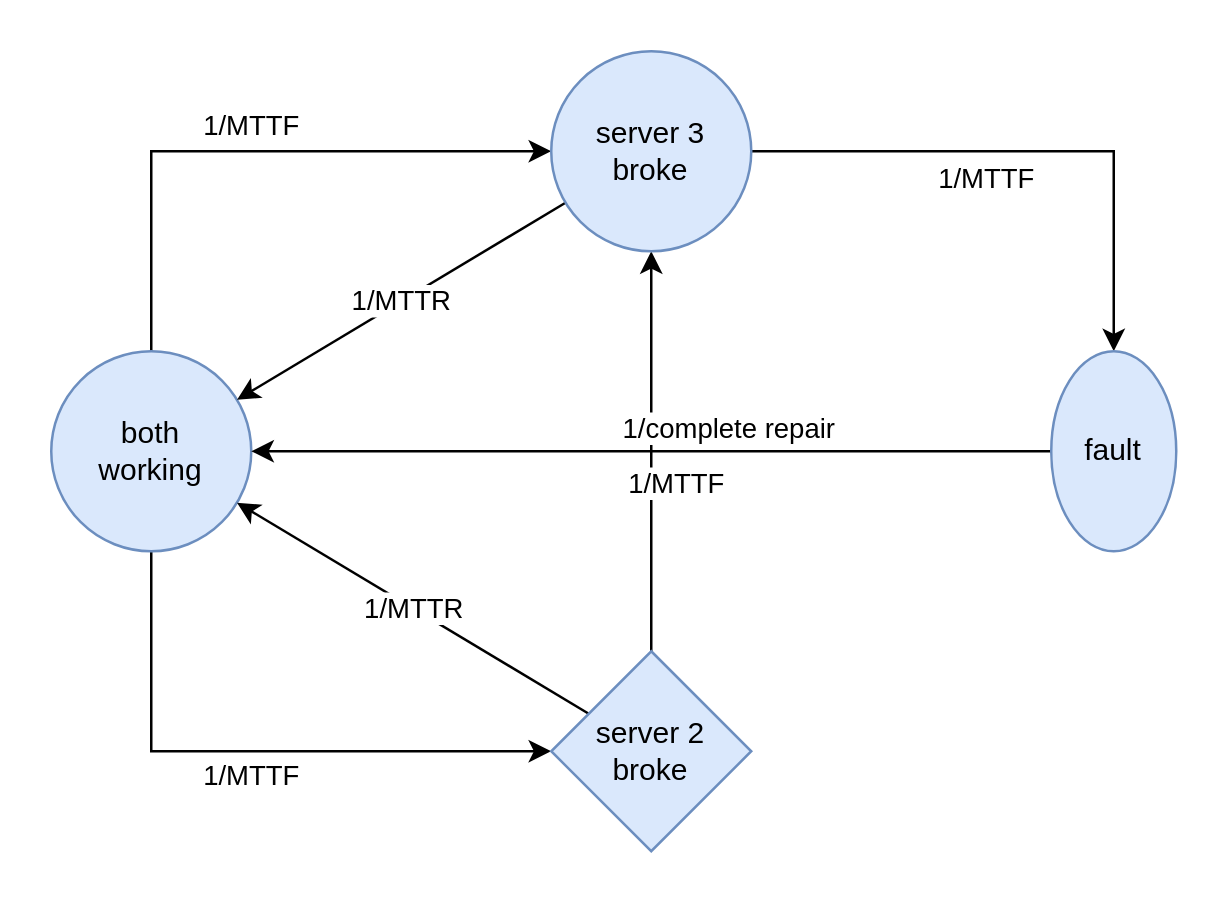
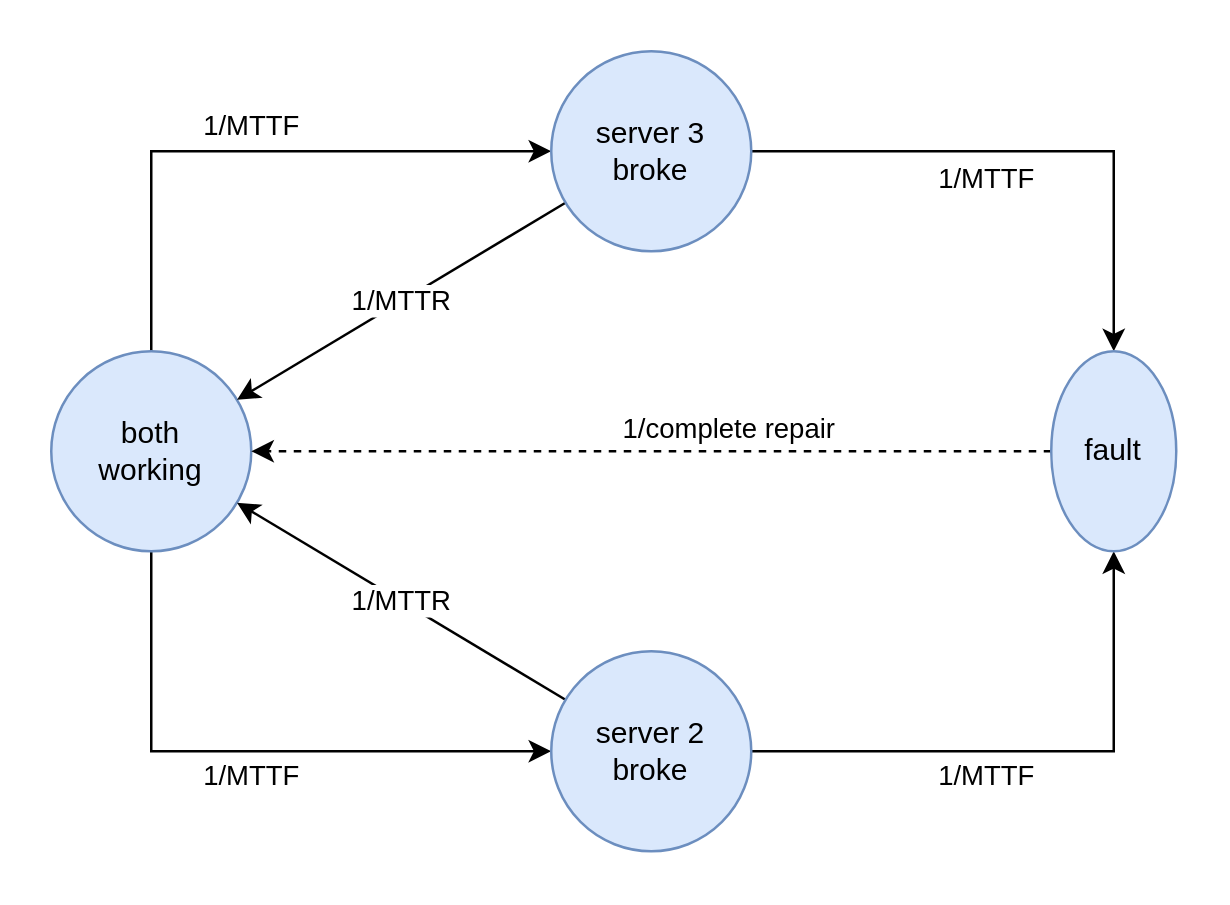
  <mxCell id="0" />
  <mxCell id="1" parent="0" />
  <mxCell id="2" value="1/MTTF" style="edgeStyle=orthogonalEdgeStyle;rounded=0;orthogonalLoop=1;jettySize=auto;html=1;" edge="1" parent="1" source="4" target="11"><mxGeometry y="10" relative="1" as="geometry"><Array as="points"><mxPoint x="60" y="60" /></Array><mxPoint as="offset" /></mxGeometry></mxCell>
  <mxCell id="3" value="1/MTTF" style="edgeStyle=orthogonalEdgeStyle;rounded=0;orthogonalLoop=1;jettySize=auto;html=1;entryX=0;entryY=0.5;entryDx=0;entryDy=0;" edge="1" parent="1" source="4" target="7"><mxGeometry y="-10" relative="1" as="geometry"><Array as="points"><mxPoint x="60" y="300" /></Array><mxPoint as="offset" /></mxGeometry></mxCell>
  <mxCell id="4" value="&lt;div&gt;both&lt;/div&gt;&lt;div&gt;working&lt;br&gt;&lt;/div&gt;" style="ellipse;whiteSpace=wrap;html=1;aspect=fixed;fillColor=#dae8fc;strokeColor=#6c8ebf;" vertex="1" parent="1"><mxGeometry x="20" y="140" width="80" height="80" as="geometry" /></mxCell>
- <mxCell id="5" value="1/MTTF" style="edgeStyle=orthogonalEdgeStyle;rounded=0;orthogonalLoop=1;jettySize=auto;html=1;" edge="1" parent="1" source="7" target="11"><mxGeometry x="-0.167" y="-10" relative="1" as="geometry"><mxPoint as="offset" /></mxGeometry></mxCell>
+ <mxCell id="5" value="1/MTTF" style="edgeStyle=orthogonalEdgeStyle;rounded=0;orthogonalLoop=1;jettySize=auto;html=1;" edge="1" parent="1" source="7" target="14"><mxGeometry x="-0.167" y="-10" relative="1" as="geometry"><mxPoint as="offset" /></mxGeometry></mxCell>
  <mxCell id="6" value="1/MTTR" style="edgeStyle=none;rounded=0;orthogonalLoop=1;jettySize=auto;html=1;" edge="1" parent="1" source="7" target="4"><mxGeometry relative="1" as="geometry" /></mxCell>
- <mxCell id="7" value="&lt;div&gt;server 2&lt;/div&gt;&lt;div&gt;broke&lt;br&gt;&lt;/div&gt;" style="rhombus;whiteSpace=wrap;html=1;aspect=fixed;fillColor=#dae8fc;strokeColor=#6c8ebf;" vertex="1" parent="1"><mxGeometry x="220" y="260" width="80" height="80" as="geometry" /></mxCell>
+ <mxCell id="7" value="&lt;div&gt;server 2&lt;/div&gt;&lt;div&gt;broke&lt;br&gt;&lt;/div&gt;" style="ellipse;whiteSpace=wrap;html=1;aspect=fixed;fillColor=#dae8fc;strokeColor=#6c8ebf;" vertex="1" parent="1"><mxGeometry x="220" y="260" width="80" height="80" as="geometry" /></mxCell>
  <mxCell id="8" style="edgeStyle=orthogonalEdgeStyle;rounded=0;orthogonalLoop=1;jettySize=auto;html=1;" edge="1" parent="1" source="11" target="14"><mxGeometry relative="1" as="geometry" /></mxCell>
  <mxCell id="9" value="1/MTTF" style="edgeLabel;html=1;align=center;verticalAlign=middle;resizable=0;points=[];" vertex="1" connectable="0" parent="8"><mxGeometry x="-0.175" y="1" relative="1" as="geometry"><mxPoint y="11" as="offset" /></mxGeometry></mxCell>
  <mxCell id="10" value="1/MTTR" style="rounded=0;orthogonalLoop=1;jettySize=auto;html=1;" edge="1" parent="1" source="11" target="4"><mxGeometry relative="1" as="geometry" /></mxCell>
  <mxCell id="11" value="&lt;div&gt;server 3&lt;/div&gt;&lt;div&gt;broke&lt;br&gt;&lt;/div&gt;" style="ellipse;whiteSpace=wrap;html=1;aspect=fixed;fillColor=#dae8fc;strokeColor=#6c8ebf;" vertex="1" parent="1"><mxGeometry x="220" y="20" width="80" height="80" as="geometry" /></mxCell>
- <mxCell id="12" style="edgeStyle=none;rounded=0;orthogonalLoop=1;jettySize=auto;html=1;" edge="1" parent="1" source="14" target="4"><mxGeometry relative="1" as="geometry" /></mxCell>
+ <mxCell id="12" style="edgeStyle=none;rounded=0;orthogonalLoop=1;jettySize=auto;html=1;dashed=1;" edge="1" parent="1" source="14" target="4"><mxGeometry relative="1" as="geometry" /></mxCell>
  <mxCell id="13" value="1/complete repair" style="edgeLabel;html=1;align=center;verticalAlign=middle;resizable=0;points=[];" vertex="1" connectable="0" parent="12"><mxGeometry x="-0.212" y="4" relative="1" as="geometry"><mxPoint x="-4" y="-14" as="offset" /></mxGeometry></mxCell>
  <mxCell id="14" value="fault" style="ellipse;whiteSpace=wrap;html=1;aspect=fixed;fillColor=#dae8fc;strokeColor=#6c8ebf;" vertex="1" parent="1"><mxGeometry x="420" y="140" width="50" height="80" as="geometry" /></mxCell>
